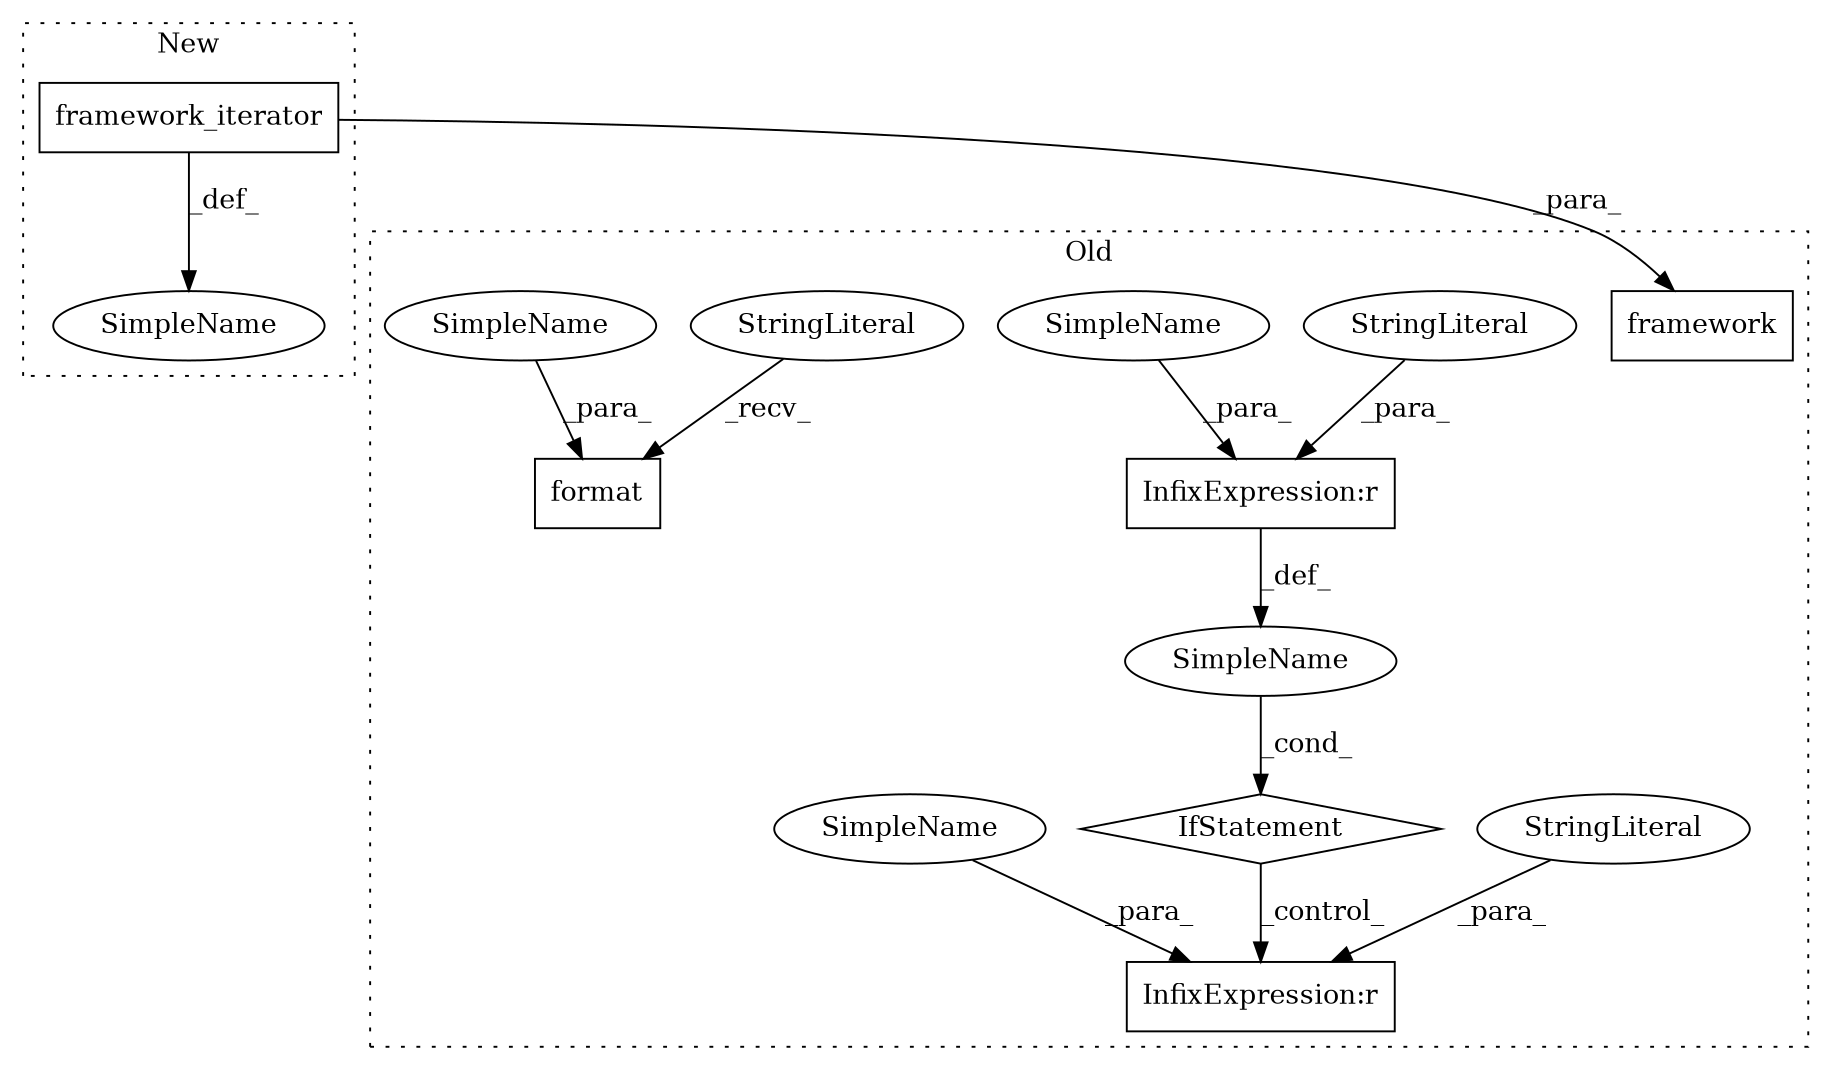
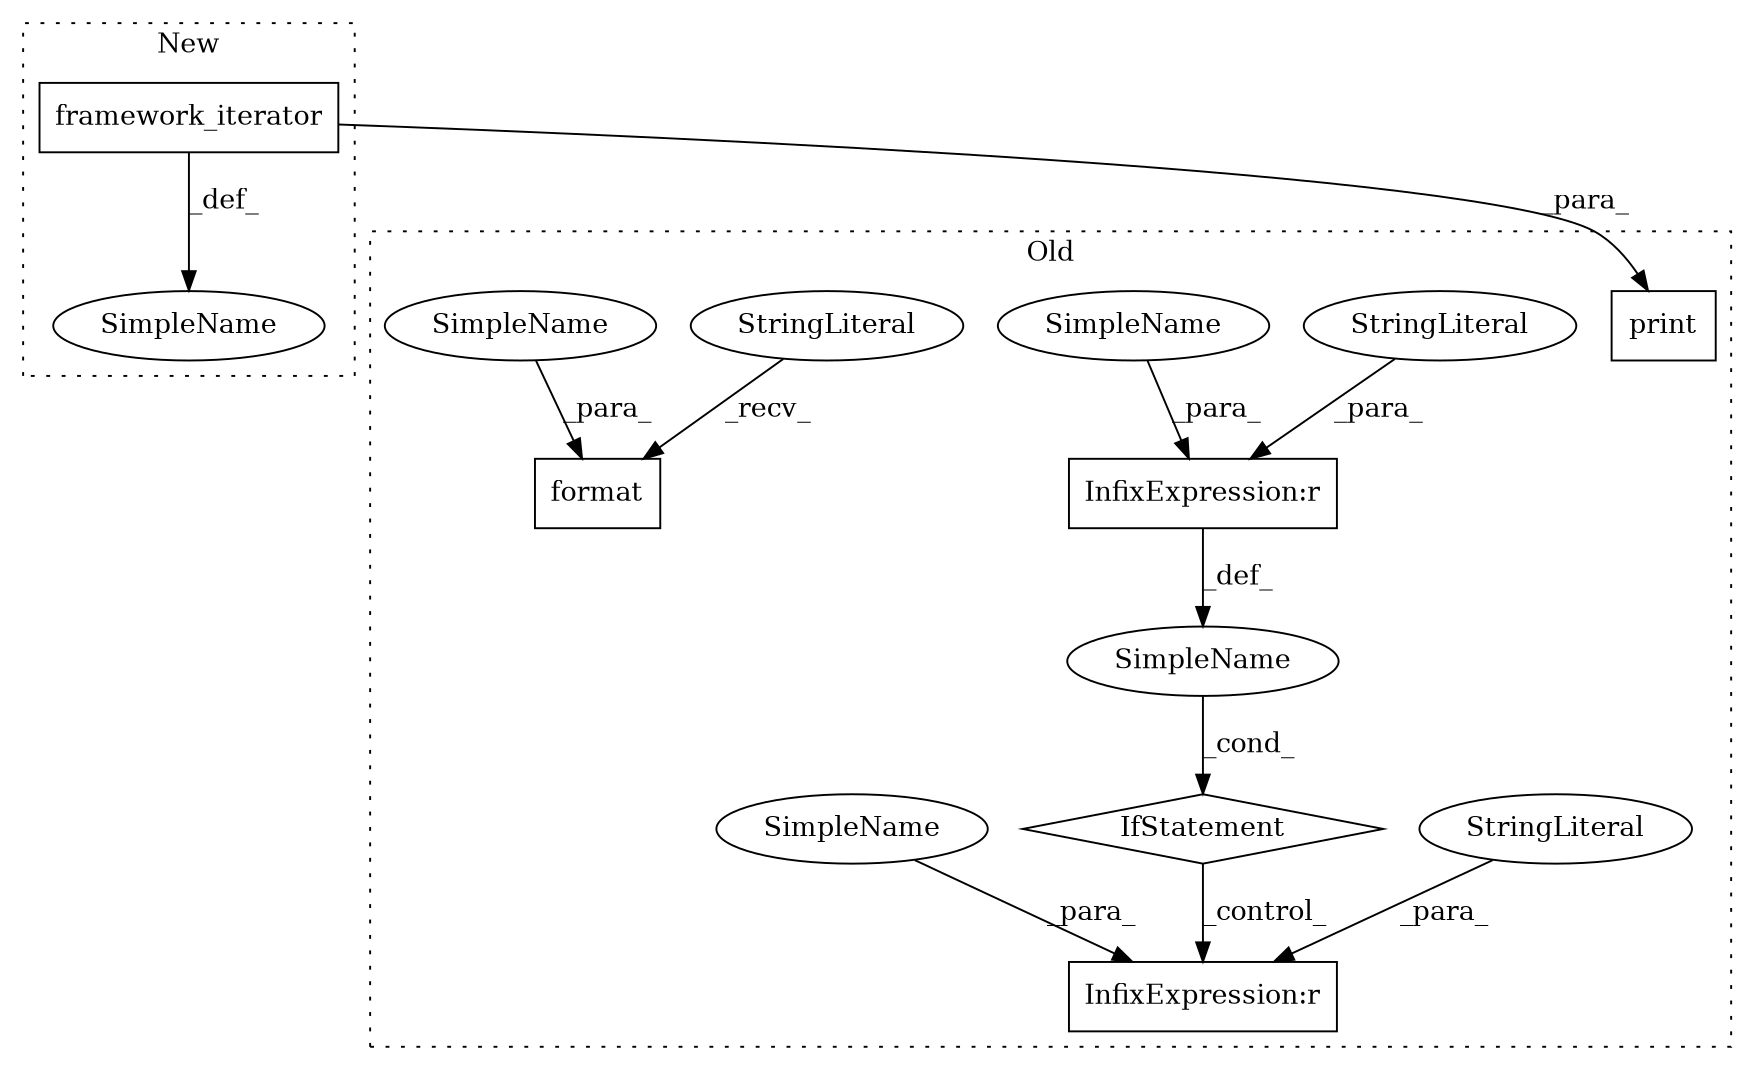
  digraph {
    node [a=42 l=2 shape=ellipse]
-   n1 [a=32 l="6,1" label=framework s="633,664" shape=box]
+   n1 [a=32 l="6,1" label=print s="633,664" shape=box]
    n2 [a=32 l="7,1" label=format s="654,663" shape=box]
    n3 [a=45 l=14 label=StringLiteral s=639]
    n4 [a=27 l=4 label="InfixExpression:r" s=790 shape=box]
    n5 [a=45 l=7 label=StringLiteral s=794]
    n6 [a=27 l=4 label="InfixExpression:r" s=679 shape=box]
    n7 [a=45 l=7 label=StringLiteral s=683]
    n8 [label=SimpleName l=""]
    n9 [a=25 l="4,2" label=IfStatement s="673,690" shape=diamond]
    n10 [label=SimpleName s=677]
    n11 [label=SimpleName s=788]
    n12 [label=SimpleName s=661]
    n13 [a=32 l="19,1" label=framework_iterator s="639,691" shape=box]
    n14 [l=1 label=SimpleName s=635]
    subgraph cluster_1 {
      label=Old
      style=dotted
      n1
      n2
      n3
      n4
      n5
      n6
      n7
      n8
      n9
      n10
      n11
      n12
    }
    subgraph cluster_2 {
      label=New
      style=dotted
      n13
      n14
    }
    n3 -> n2 [label=_recv_]
    n5 -> n4 [label=_para_]
    n6 -> n8 [label=_def_]
    n7 -> n6 [label=_para_]
    n8 -> n9 [label=_cond_]
    n9 -> n4 [label=_control_]
    n10 -> n6 [label=_para_]
    n11 -> n4 [label=_para_]
    n12 -> n2 [label=_para_]
    n13 -> n1 [label=_para_]
    n13 -> n14 [label=_def_]
  }
